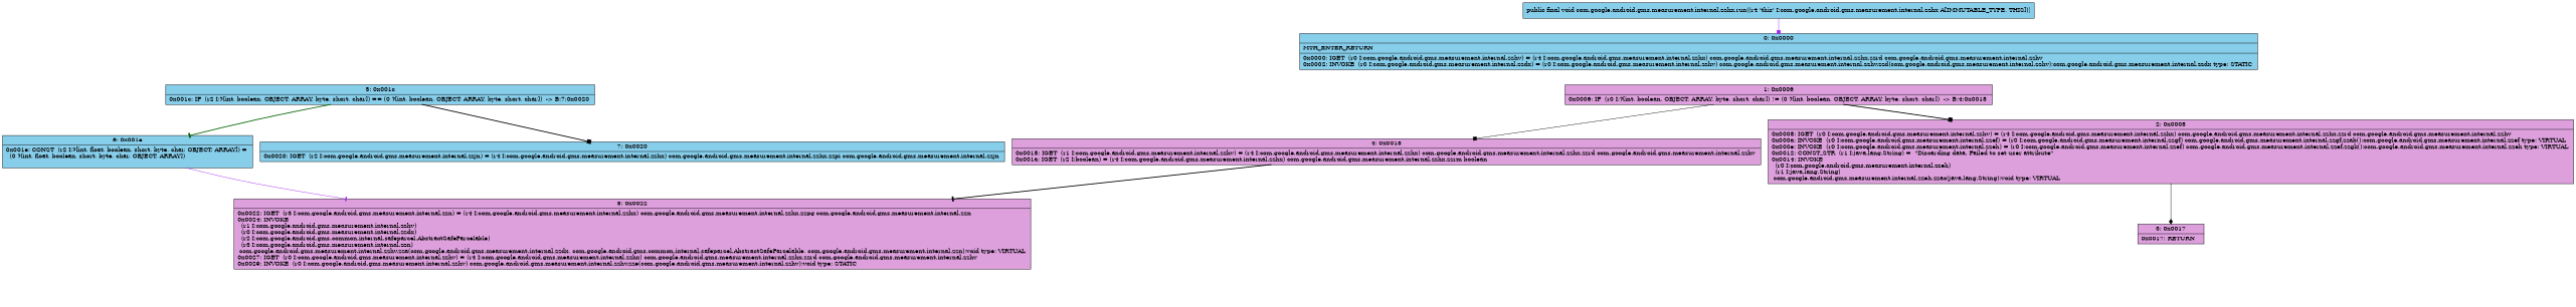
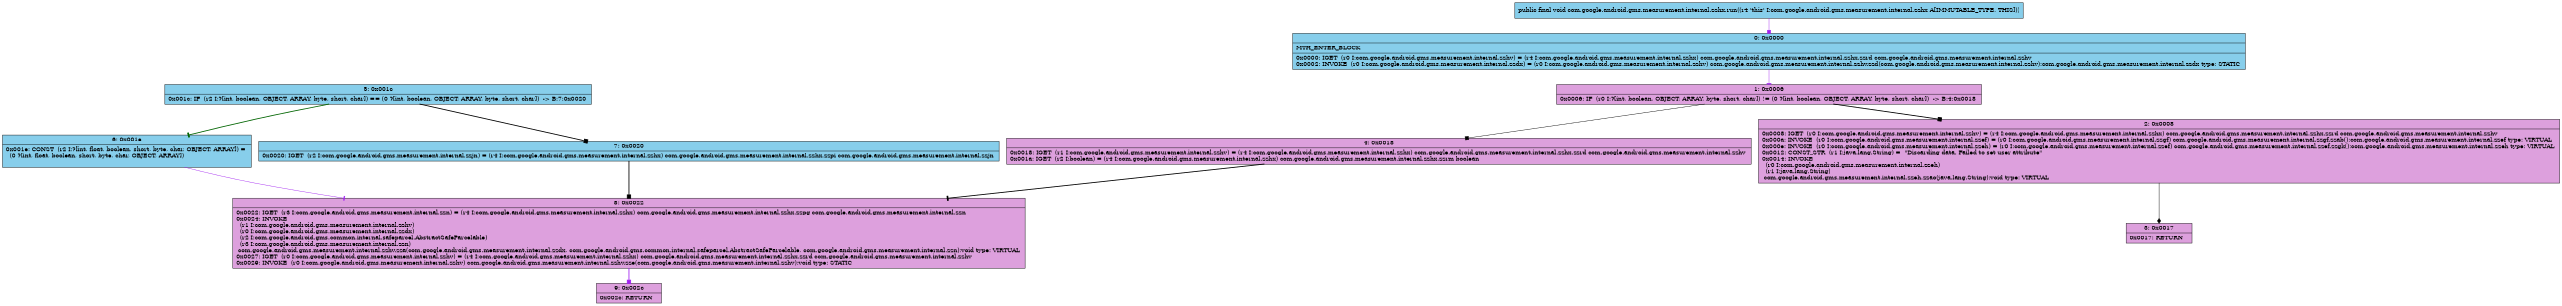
  digraph {
    fontname="DejaVu Serif"
    node [fillcolor=plum fontname="DejaVu Serif" shape=record style=filled]
    edge [arrowhead=box color=black fontname="DejaVu Serif" style=bold]
-   n1 [fillcolor=skyblue label="{0\:\ 0x0000|MTH_ENTER_RETURN\l|0x0000: IGET  (r0 I:com.google.android.gms.measurement.internal.zzhv) = (r4 I:com.google.android.gms.measurement.internal.zzhx) com.google.android.gms.measurement.internal.zzhx.zzrd com.google.android.gms.measurement.internal.zzhv \l0x0002: INVOKE  (r0 I:com.google.android.gms.measurement.internal.zzdx) = (r0 I:com.google.android.gms.measurement.internal.zzhv) com.google.android.gms.measurement.internal.zzhv.zzd(com.google.android.gms.measurement.internal.zzhv):com.google.android.gms.measurement.internal.zzdx type: STATIC \l}"]
+   n1 [fillcolor=skyblue label="{0\:\ 0x0000|MTH_ENTER_BLOCK\l|0x0000: IGET  (r0 I:com.google.android.gms.measurement.internal.zzhv) = (r4 I:com.google.android.gms.measurement.internal.zzhx) com.google.android.gms.measurement.internal.zzhx.zzrd com.google.android.gms.measurement.internal.zzhv \l0x0002: INVOKE  (r0 I:com.google.android.gms.measurement.internal.zzdx) = (r0 I:com.google.android.gms.measurement.internal.zzhv) com.google.android.gms.measurement.internal.zzhv.zzd(com.google.android.gms.measurement.internal.zzhv):com.google.android.gms.measurement.internal.zzdx type: STATIC \l}"]
    n2 [label="{1\:\ 0x0006|0x0006: IF  (r0 I:?[int, boolean, OBJECT, ARRAY, byte, short, char]) != (0 ?[int, boolean, OBJECT, ARRAY, byte, short, char])  \-\> B:4:0x0018 \l}"]
    n3 [label="{2\:\ 0x0008|0x0008: IGET  (r0 I:com.google.android.gms.measurement.internal.zzhv) = (r4 I:com.google.android.gms.measurement.internal.zzhx) com.google.android.gms.measurement.internal.zzhx.zzrd com.google.android.gms.measurement.internal.zzhv \l0x000a: INVOKE  (r0 I:com.google.android.gms.measurement.internal.zzef) = (r0 I:com.google.android.gms.measurement.internal.zzgf) com.google.android.gms.measurement.internal.zzgf.zzab():com.google.android.gms.measurement.internal.zzef type: VIRTUAL \l0x000e: INVOKE  (r0 I:com.google.android.gms.measurement.internal.zzeh) = (r0 I:com.google.android.gms.measurement.internal.zzef) com.google.android.gms.measurement.internal.zzef.zzgk():com.google.android.gms.measurement.internal.zzeh type: VIRTUAL \l0x0012: CONST_STR  (r1 I:java.lang.String) =  \"Discarding data. Failed to set user attribute\" \l0x0014: INVOKE  \l  (r0 I:com.google.android.gms.measurement.internal.zzeh)\l  (r1 I:java.lang.String)\l com.google.android.gms.measurement.internal.zzeh.zzao(java.lang.String):void type: VIRTUAL \l}"]
    n4 [label="{4\:\ 0x0018|0x0018: IGET  (r1 I:com.google.android.gms.measurement.internal.zzhv) = (r4 I:com.google.android.gms.measurement.internal.zzhx) com.google.android.gms.measurement.internal.zzhx.zzrd com.google.android.gms.measurement.internal.zzhv \l0x001a: IGET  (r2 I:boolean) = (r4 I:com.google.android.gms.measurement.internal.zzhx) com.google.android.gms.measurement.internal.zzhx.zzrm boolean \l}"]
    n5 [label="{3\:\ 0x0017|0x0017: RETURN   \l}"]
    n6 [label="{8\:\ 0x0022|0x0022: IGET  (r3 I:com.google.android.gms.measurement.internal.zzn) = (r4 I:com.google.android.gms.measurement.internal.zzhx) com.google.android.gms.measurement.internal.zzhx.zzpg com.google.android.gms.measurement.internal.zzn \l0x0024: INVOKE  \l  (r1 I:com.google.android.gms.measurement.internal.zzhv)\l  (r0 I:com.google.android.gms.measurement.internal.zzdx)\l  (r2 I:com.google.android.gms.common.internal.safeparcel.AbstractSafeParcelable)\l  (r3 I:com.google.android.gms.measurement.internal.zzn)\l com.google.android.gms.measurement.internal.zzhv.zza(com.google.android.gms.measurement.internal.zzdx, com.google.android.gms.common.internal.safeparcel.AbstractSafeParcelable, com.google.android.gms.measurement.internal.zzn):void type: VIRTUAL \l0x0027: IGET  (r0 I:com.google.android.gms.measurement.internal.zzhv) = (r4 I:com.google.android.gms.measurement.internal.zzhx) com.google.android.gms.measurement.internal.zzhx.zzrd com.google.android.gms.measurement.internal.zzhv \l0x0029: INVOKE  (r0 I:com.google.android.gms.measurement.internal.zzhv) com.google.android.gms.measurement.internal.zzhv.zze(com.google.android.gms.measurement.internal.zzhv):void type: STATIC \l}"]
    n7 [fillcolor=skyblue label="{5\:\ 0x001c|0x001c: IF  (r2 I:?[int, boolean, OBJECT, ARRAY, byte, short, char]) == (0 ?[int, boolean, OBJECT, ARRAY, byte, short, char])  \-\> B:7:0x0020 \l}"]
    n8 [fillcolor=skyblue label="{6\:\ 0x001e|0x001e: CONST  (r2 I:?[int, float, boolean, short, byte, char, OBJECT, ARRAY]) = \l  (0 ?[int, float, boolean, short, byte, char, OBJECT, ARRAY])\l \l}"]
    n9 [fillcolor=skyblue label="{7\:\ 0x0020|0x0020: IGET  (r2 I:com.google.android.gms.measurement.internal.zzjn) = (r4 I:com.google.android.gms.measurement.internal.zzhx) com.google.android.gms.measurement.internal.zzhx.zzpi com.google.android.gms.measurement.internal.zzjn \l}"]
+   n10 [label="{9\:\ 0x002c|0x002c: RETURN   \l}"]
    n11 [fillcolor=skyblue label="{public final void com.google.android.gms.measurement.internal.zzhx.run((r4 'this' I:com.google.android.gms.measurement.internal.zzhx A[IMMUTABLE_TYPE, THIS])) }"]
+   n1 -> n2 [arrowhead=tee color=purple style=solid]
    n2 -> n3
    n2 -> n4 [style=solid]
    n3 -> n5 [arrowhead=diamond style=solid]
    n4 -> n6 [arrowhead=tee]
+   n6 -> n10 [color=purple]
    n7 -> n8 [arrowhead=tee color=darkgreen]
    n7 -> n9
    n8 -> n6 [arrowhead=tee color=purple style=solid]
+   n9 -> n6
    n11 -> n1 [color=purple style=solid]
  }
